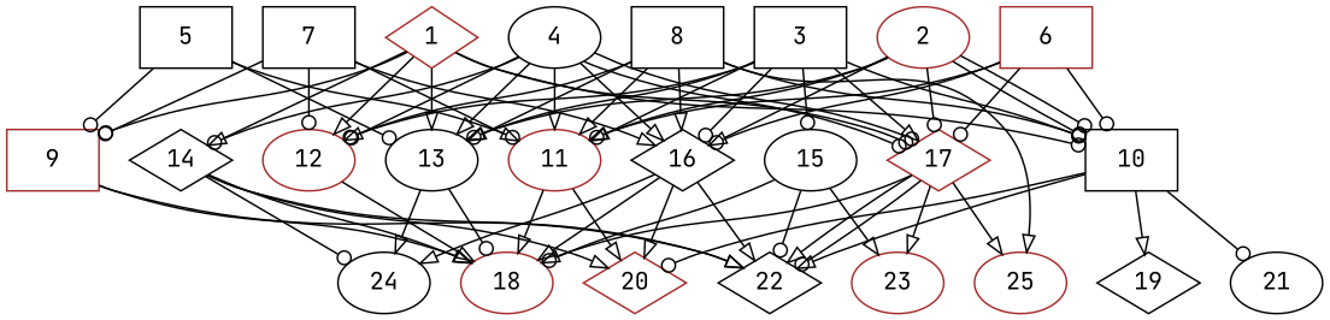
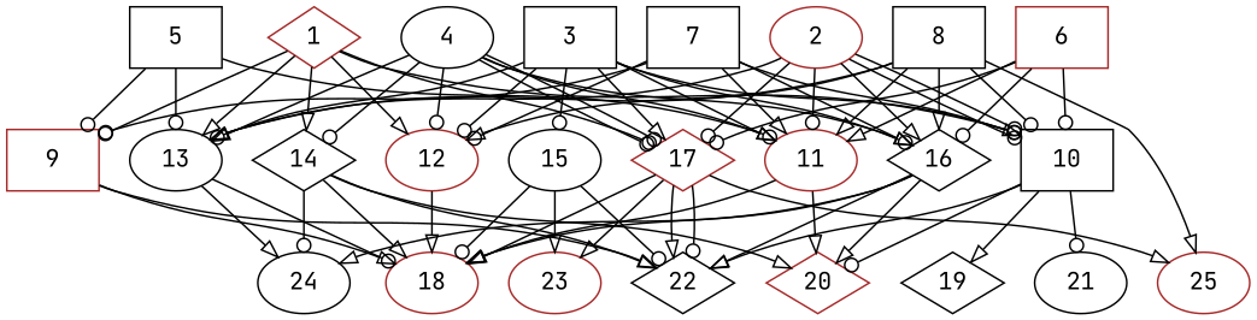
  digraph {
    fontname="JetBrains Mono"
    node [alpha=0.05 color=black fontname="JetBrains Mono" shape=ellipse]
    edge [arrowhead=onormal fontname="JetBrains Mono"]
    1 [alpha=0.17 color=brown expect_size=14819328 shape=diamond]
    9 [alpha=0.06 color=brown expect_size=19398656 shape=box]
    10 [expect_size=6945792 shape=box]
    12 [color=brown expect_size=25055232]
    13 [alpha=0.04 expect_size=7252992]
    14 [expect_size=18279424 shape=diamond]
    17 [alpha=0.14 color=brown expect_size=39446528 shape=diamond]
    18 [alpha=0.09 color=brown expect_size=51845120]
    22 [alpha=0.02 expect_size=39202816 shape=diamond]
    19 [alpha=0.09 expect_size=37358592 shape=diamond]
    20 [alpha=0.12 color=brown expect_size=52247552 shape=diamond]
    21 [alpha=0.19 expect_size=16138240]
    24 [alpha=0.12 expect_size=13479936]
    23 [alpha=0.01 color=brown expect_size=51584000]
    25 [alpha=0.13 color=brown expect_size=25027584]
    2 [alpha=0.12 color=brown expect_size=43034624]
    11 [alpha=0.10 color=brown expect_size=31672320]
    16 [alpha=0.19 expect_size=9816064 shape=diamond]
    3 [expect_size=42143744 shape=box]
    15 [alpha=0.09 expect_size=26215424]
    4 [alpha=0.03 expect_size=34786304]
    5 [alpha=0.13 expect_size=27294720 shape=box]
    6 [alpha=0.13 color=brown expect_size=21912576 shape=box]
    7 [expect_size=11348992 shape=box]
    8 [alpha=0.14 expect_size=38417408 shape=box]
    1 -> 9 [arrowhead=odot]
    1 -> 10 [arrowhead=odot]
    1 -> 12
    1 -> 13
    1 -> 14
    1 -> 17 [arrowhead=odot]
    9 -> 18
    9 -> 22
    10 -> 22
    10 -> 19
    10 -> 20 [arrowhead=odot]
    10 -> 21 [arrowhead=odot]
    12 -> 18
    13 -> 18 [arrowhead=odot]
    13 -> 24
    14 -> 18
    14 -> 22
    14 -> 20
    14 -> 24 [arrowhead=odot]
    17 -> 18
    17 -> 22
    17 -> 22 [arrowhead=odot]
    17 -> 23
    17 -> 25
    2 -> 10 [arrowhead=odot]
    2 -> 10 [arrowhead=odot]
    2 -> 13
    2 -> 17 [arrowhead=odot]
    2 -> 11 [arrowhead=odot]
    2 -> 16
    11 -> 18
    11 -> 20
    16 -> 18
    16 -> 22
    16 -> 20
    16 -> 24
    3 -> 10 [arrowhead=odot]
    3 -> 12 [arrowhead=odot]
    3 -> 13 [arrowhead=odot]
    3 -> 17
    3 -> 11
    3 -> 16 [arrowhead=odot]
    3 -> 15 [arrowhead=odot]
    15 -> 18 [arrowhead=odot]
    15 -> 22 [arrowhead=odot]
    15 -> 23
    4 -> 12 [arrowhead=odot]
    4 -> 13
    4 -> 14 [arrowhead=odot]
    4 -> 17 [arrowhead=odot]
    4 -> 17 [arrowhead=odot]
    4 -> 11
    4 -> 16
    5 -> 9 [arrowhead=odot]
    5 -> 13 [arrowhead=odot]
    5 -> 11 [arrowhead=odot]
    6 -> 10 [arrowhead=odot]
    6 -> 17 [arrowhead=odot]
    6 -> 11
    6 -> 16 [arrowhead=odot]
    7 -> 9 [arrowhead=odot]
+   7 -> 10
    7 -> 12 [arrowhead=odot]
    7 -> 11
    7 -> 16
    8 -> 10 [arrowhead=odot]
    8 -> 12
    8 -> 13
    8 -> 25
    8 -> 11
    8 -> 16
  }
